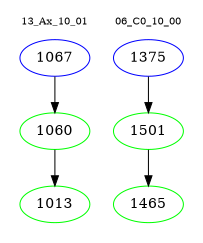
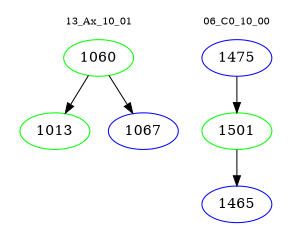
  digraph {
    node [color=green]
    edge [color=black]
    n1 [label=1060]
    n2 [label=1013]
    n3 [color=blue label=1067]
-   n4 [color=blue label=1375]
-   n5 [label=1465]
+   n4 [color=blue label=1475]
+   n5 [color=blue label=1465]
    n6 [label=1501]
    subgraph cluster_1 {
      color=white
      fontsize=10
      label="13_Ax_10_01"
      n1
      n2
      n3
    }
    subgraph cluster_2 {
      color=white
      fontsize=10
      label="06_C0_10_00"
      n4
      n5
      n6
    }
    n1 -> n2
-   n3 -> n1
+   n1 -> n3
    n4 -> n6
    n6 -> n5
  }
